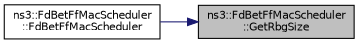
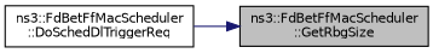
  digraph {
    rankdir=RL
    node [color=black fontname=Helvetica fontsize=10 shape=record style=filled]
    n1 [fillcolor=grey75 fontcolor=black height=0.2 label="ns3::FdBetFfMacScheduler\l::GetRbgSize" width=0.4]
-   n2 [fillcolor=white height=0.2 label="ns3::FdBetFfMacScheduler\l::FdBetFfMacScheduler" width=0.4]
+   n2 [fillcolor=white height=0.2 label="ns3::FdBetFfMacScheduler\l::DoSchedDlTriggerReq" width=0.4]
    n1 -> n2 [color=midnightblue dir=back fontname=Helvetica fontsize=10 labelfontname=Helvetica labelfontsize=10 style=solid]
  }
